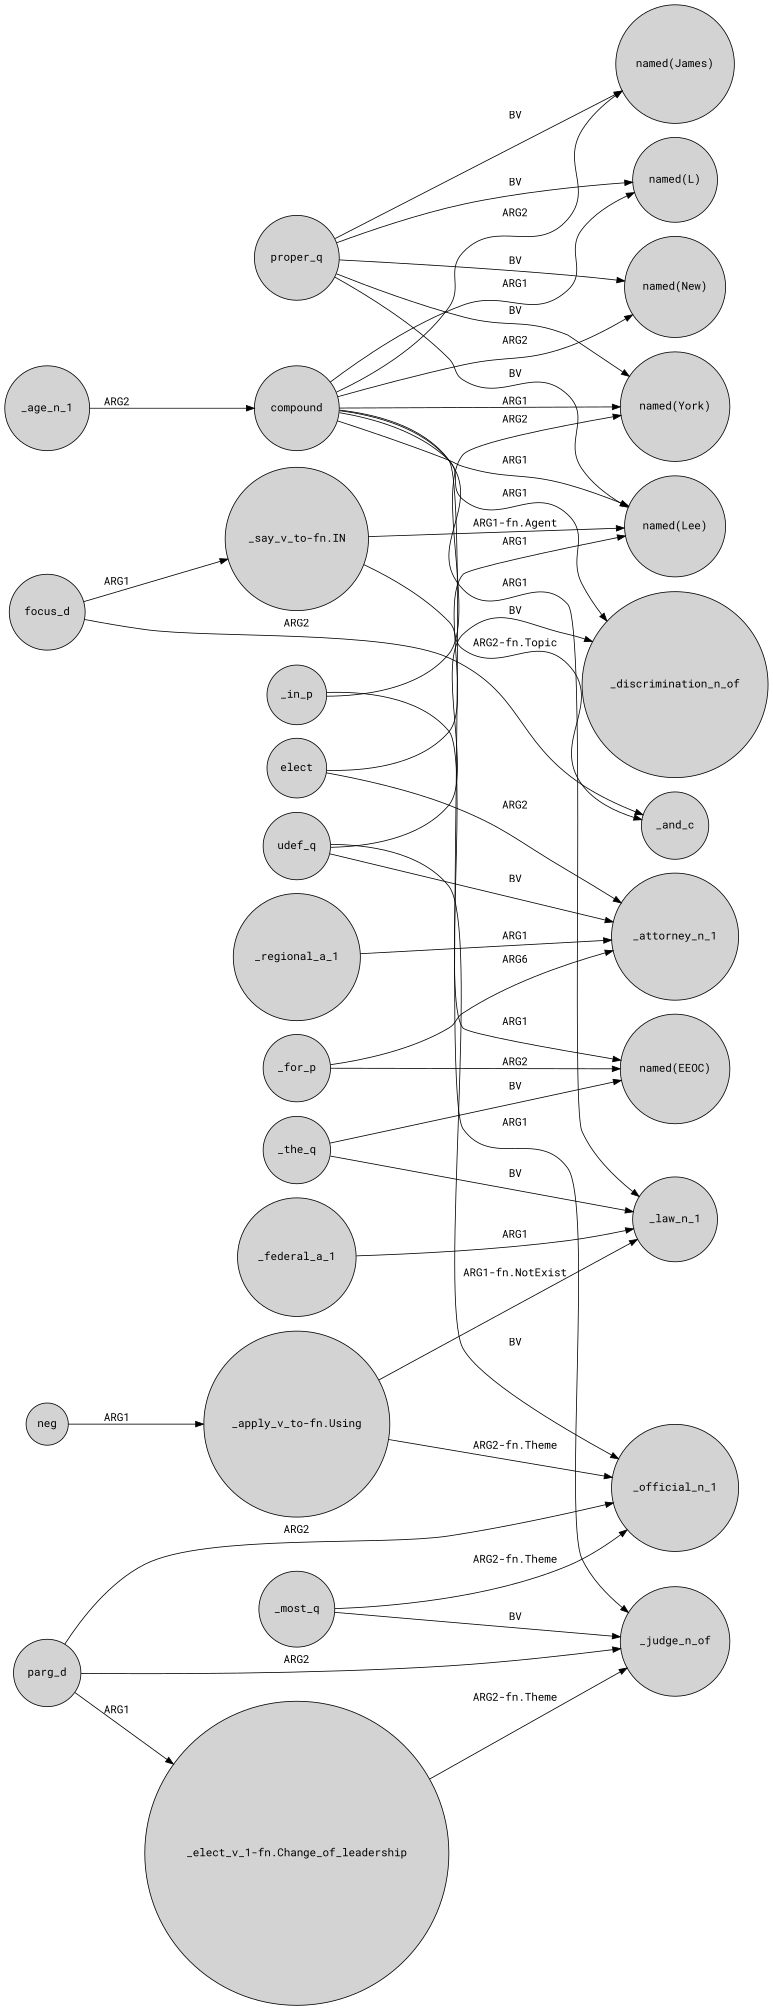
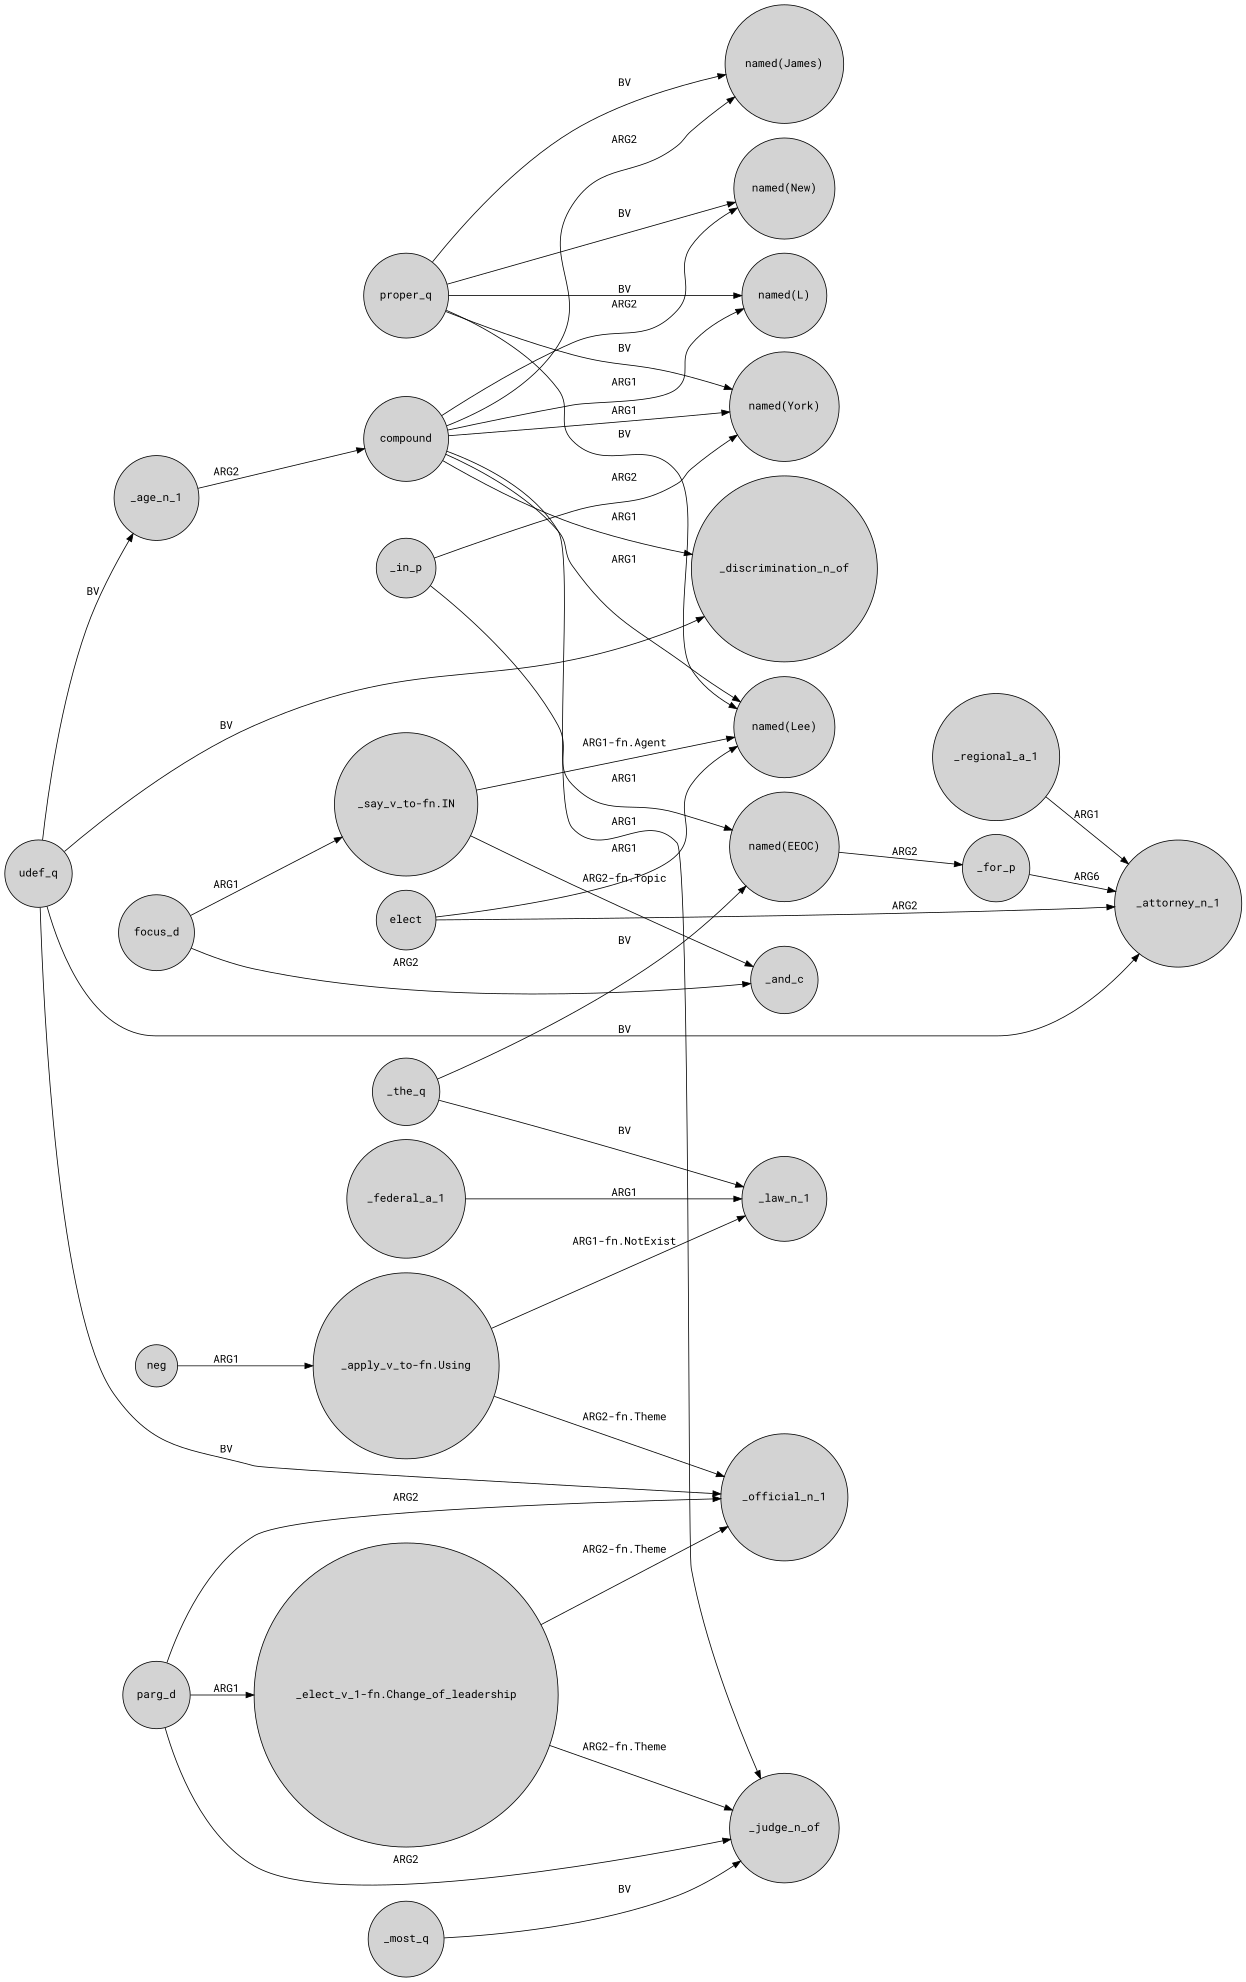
  digraph {
    fontname="Roboto Mono"
    rankdir=LR
    node [fontname="Roboto Mono" shape=circle style=filled]
    edge [fontname="Roboto Mono"]
    compound
    "named(New)"
    "named(L)"
    "named(Lee)"
    "named(James)"
    _judge_n_of
    _law_n_1
    "named(York)"
    _discrimination_n_of
    _age_n_1
    proper_q
    _the_q
    "named(EEOC)"
    _in_p
    "_elect_v_1-fn.Change_of_leadership"
    _official_n_1
    _regional_a_1
    _attorney_n_1
    n19 [label=elect]
    _for_p
    parg_d
    focus_d
    _and_c
    "_say_v_to-fn.IN"
    "_apply_v_to-fn.Using"
    udef_q
    neg
    _most_q
    _federal_a_1
    compound -> "named(New)" [label=ARG2]
    compound -> "named(L)" [label=ARG1]
    compound -> "named(Lee)" [label=ARG1]
    compound -> "named(James)" [label=ARG2]
    compound -> _judge_n_of [label=ARG1]
-   compound -> _law_n_1 [label=ARG1]
    compound -> "named(York)" [label=ARG1]
    compound -> _discrimination_n_of [label=ARG1]
    _age_n_1 -> compound [label=ARG2]
    proper_q -> "named(New)" [label=BV]
    proper_q -> "named(L)" [label=BV]
    proper_q -> "named(Lee)" [label=BV]
    proper_q -> "named(James)" [label=BV]
    proper_q -> "named(York)" [label=BV]
    _the_q -> _law_n_1 [label=BV]
    _the_q -> "named(EEOC)" [label=BV]
    _in_p -> "named(York)" [label=ARG2]
    _in_p -> "named(EEOC)" [label=ARG1]
    "_elect_v_1-fn.Change_of_leadership" -> _judge_n_of [label="ARG2-fn.Theme"]
-   _most_q -> _official_n_1 [label="ARG2-fn.Theme"]
+   "_elect_v_1-fn.Change_of_leadership" -> _official_n_1 [label="ARG2-fn.Theme"]
    _regional_a_1 -> _attorney_n_1 [label=ARG1]
    n19 -> "named(Lee)" [label=ARG1]
    n19 -> _attorney_n_1 [label=ARG2]
-   _for_p -> "named(EEOC)" [label=ARG2]
+   "named(EEOC)" -> _for_p [label=ARG2]
    _for_p -> _attorney_n_1 [label=ARG6]
    parg_d -> _judge_n_of [label=ARG2]
    parg_d -> "_elect_v_1-fn.Change_of_leadership" [label=ARG1]
    parg_d -> _official_n_1 [label=ARG2]
    focus_d -> _and_c [label=ARG2]
    focus_d -> "_say_v_to-fn.IN" [label=ARG1]
    "_say_v_to-fn.IN" -> "named(Lee)" [label="ARG1-fn.Agent"]
    "_say_v_to-fn.IN" -> _and_c [label="ARG2-fn.Topic"]
    "_apply_v_to-fn.Using" -> _law_n_1 [label="ARG1-fn.NotExist"]
    "_apply_v_to-fn.Using" -> _official_n_1 [label="ARG2-fn.Theme"]
    udef_q -> _discrimination_n_of [label=BV]
+   udef_q -> _age_n_1 [label=BV]
    udef_q -> _official_n_1 [label=BV]
    udef_q -> _attorney_n_1 [label=BV]
    neg -> "_apply_v_to-fn.Using" [label=ARG1]
    _most_q -> _judge_n_of [label=BV]
    _federal_a_1 -> _law_n_1 [label=ARG1]
  }
